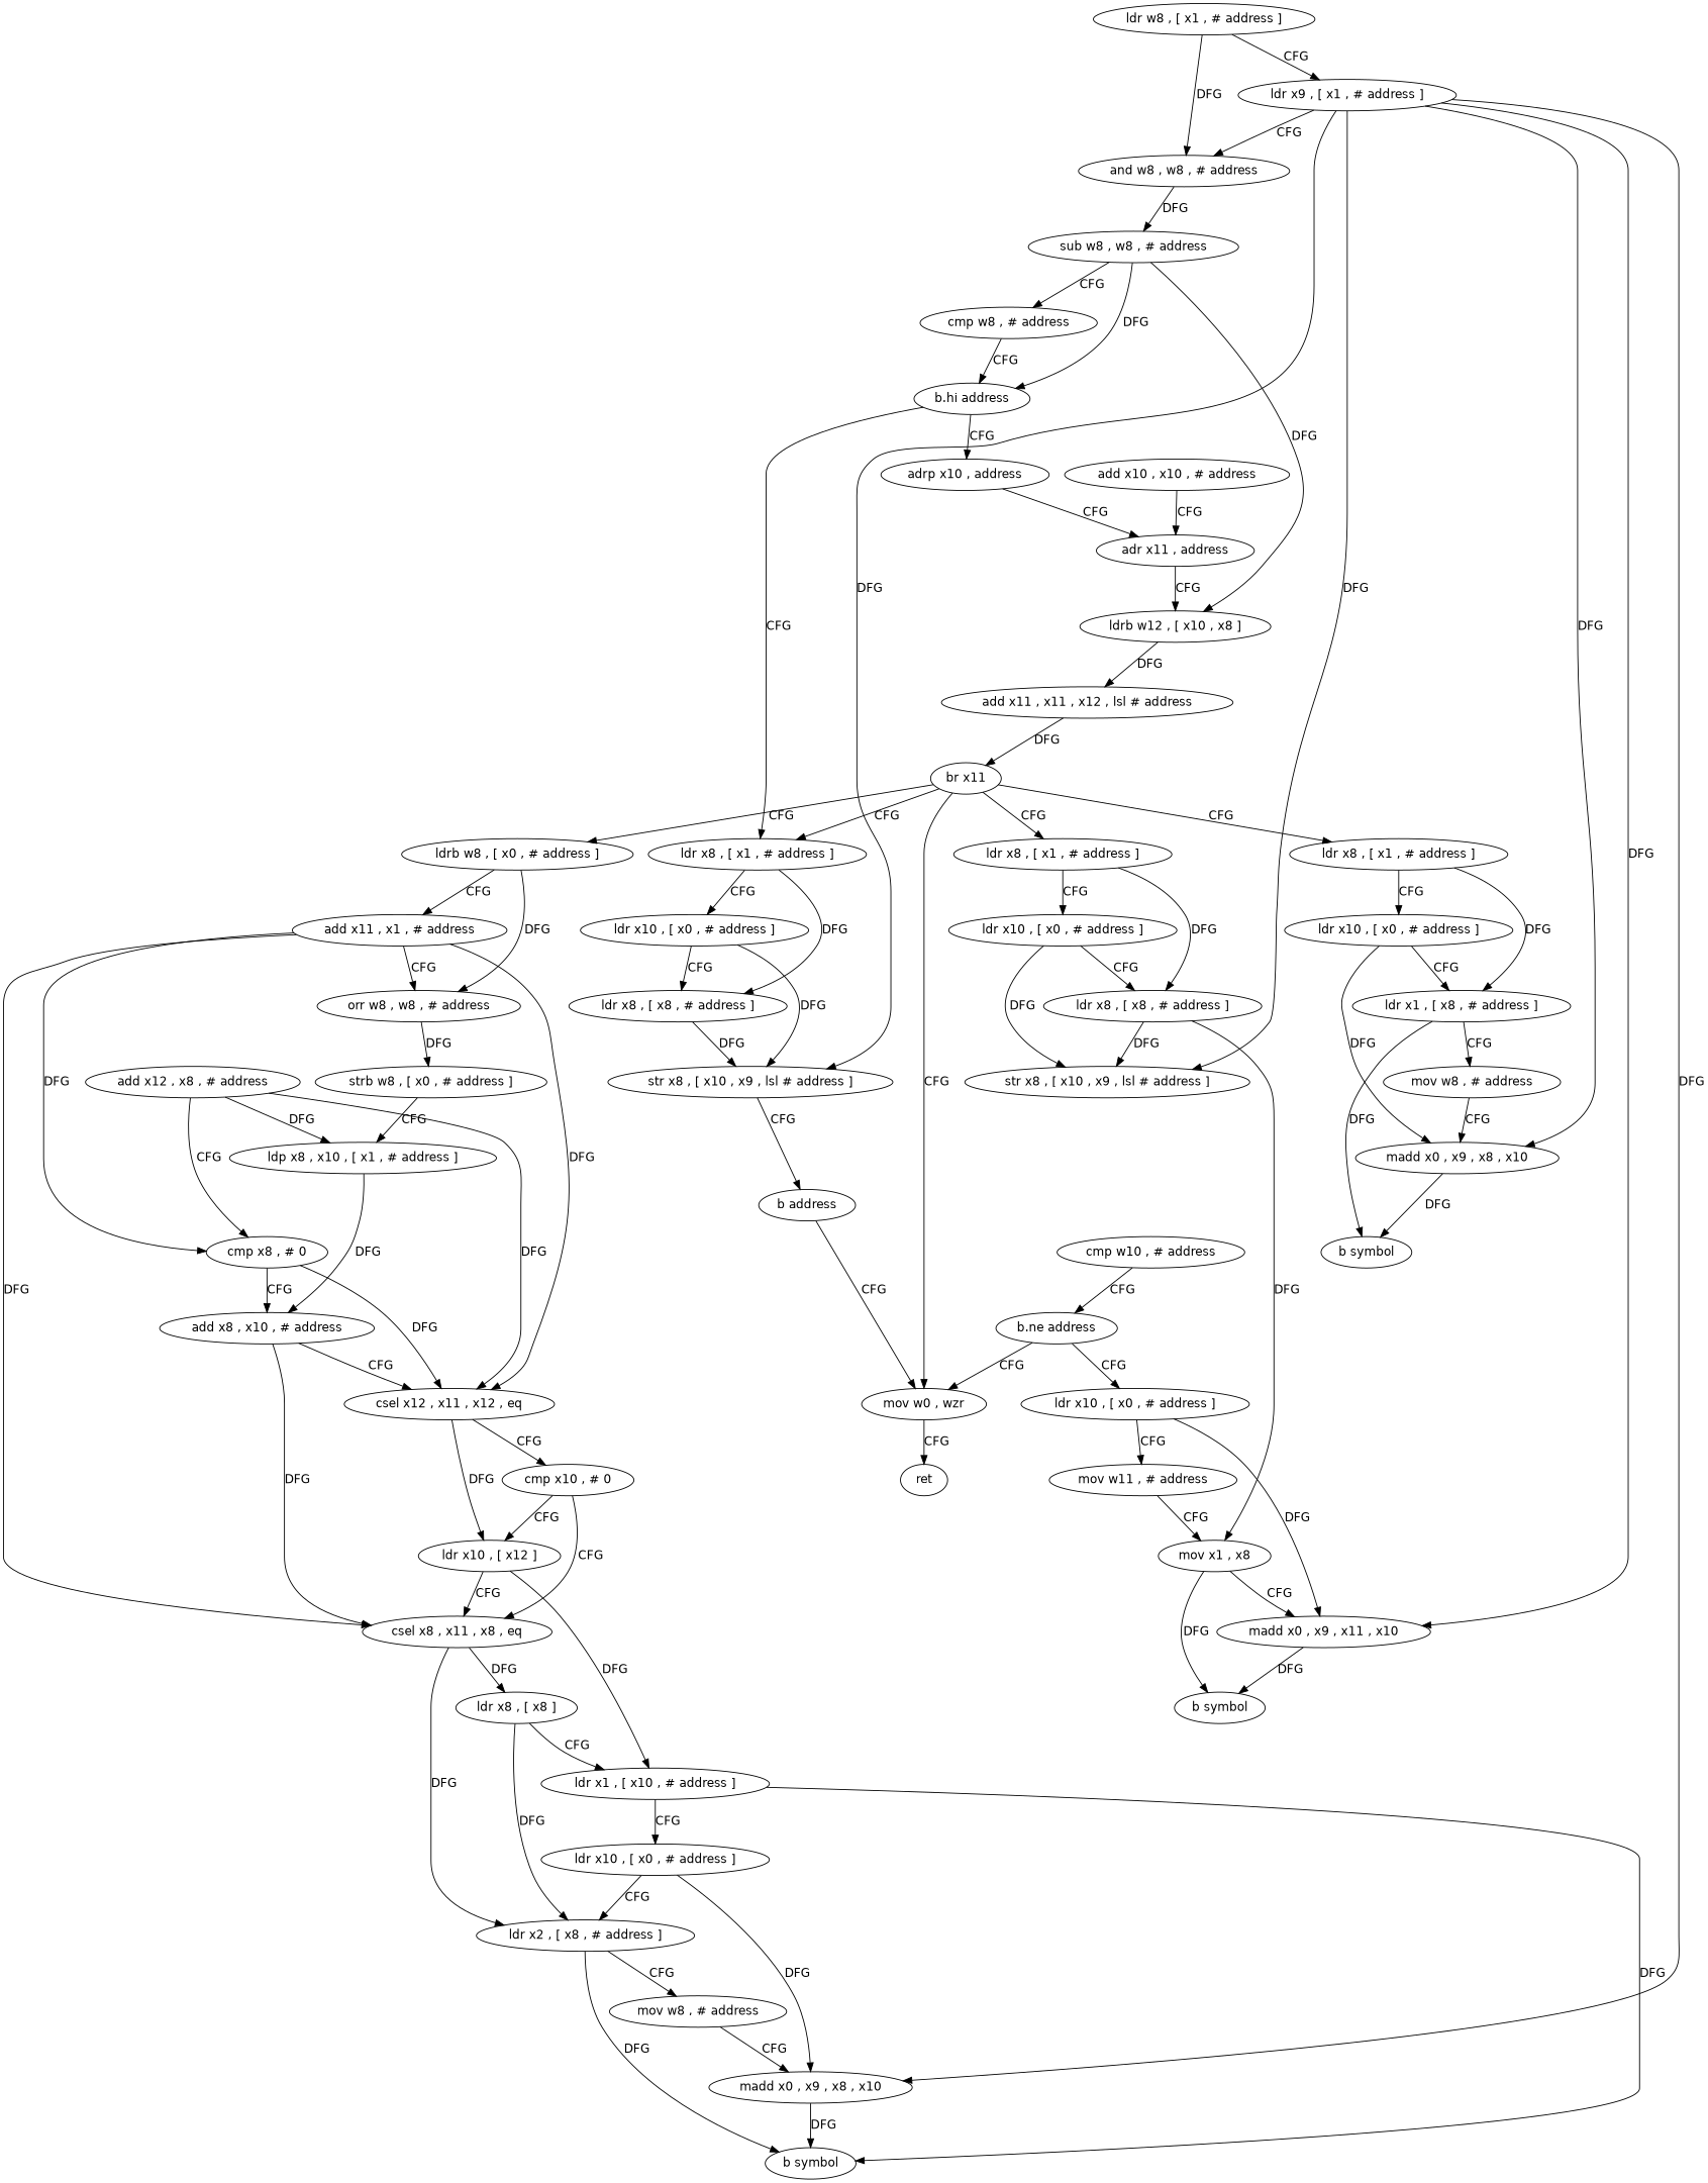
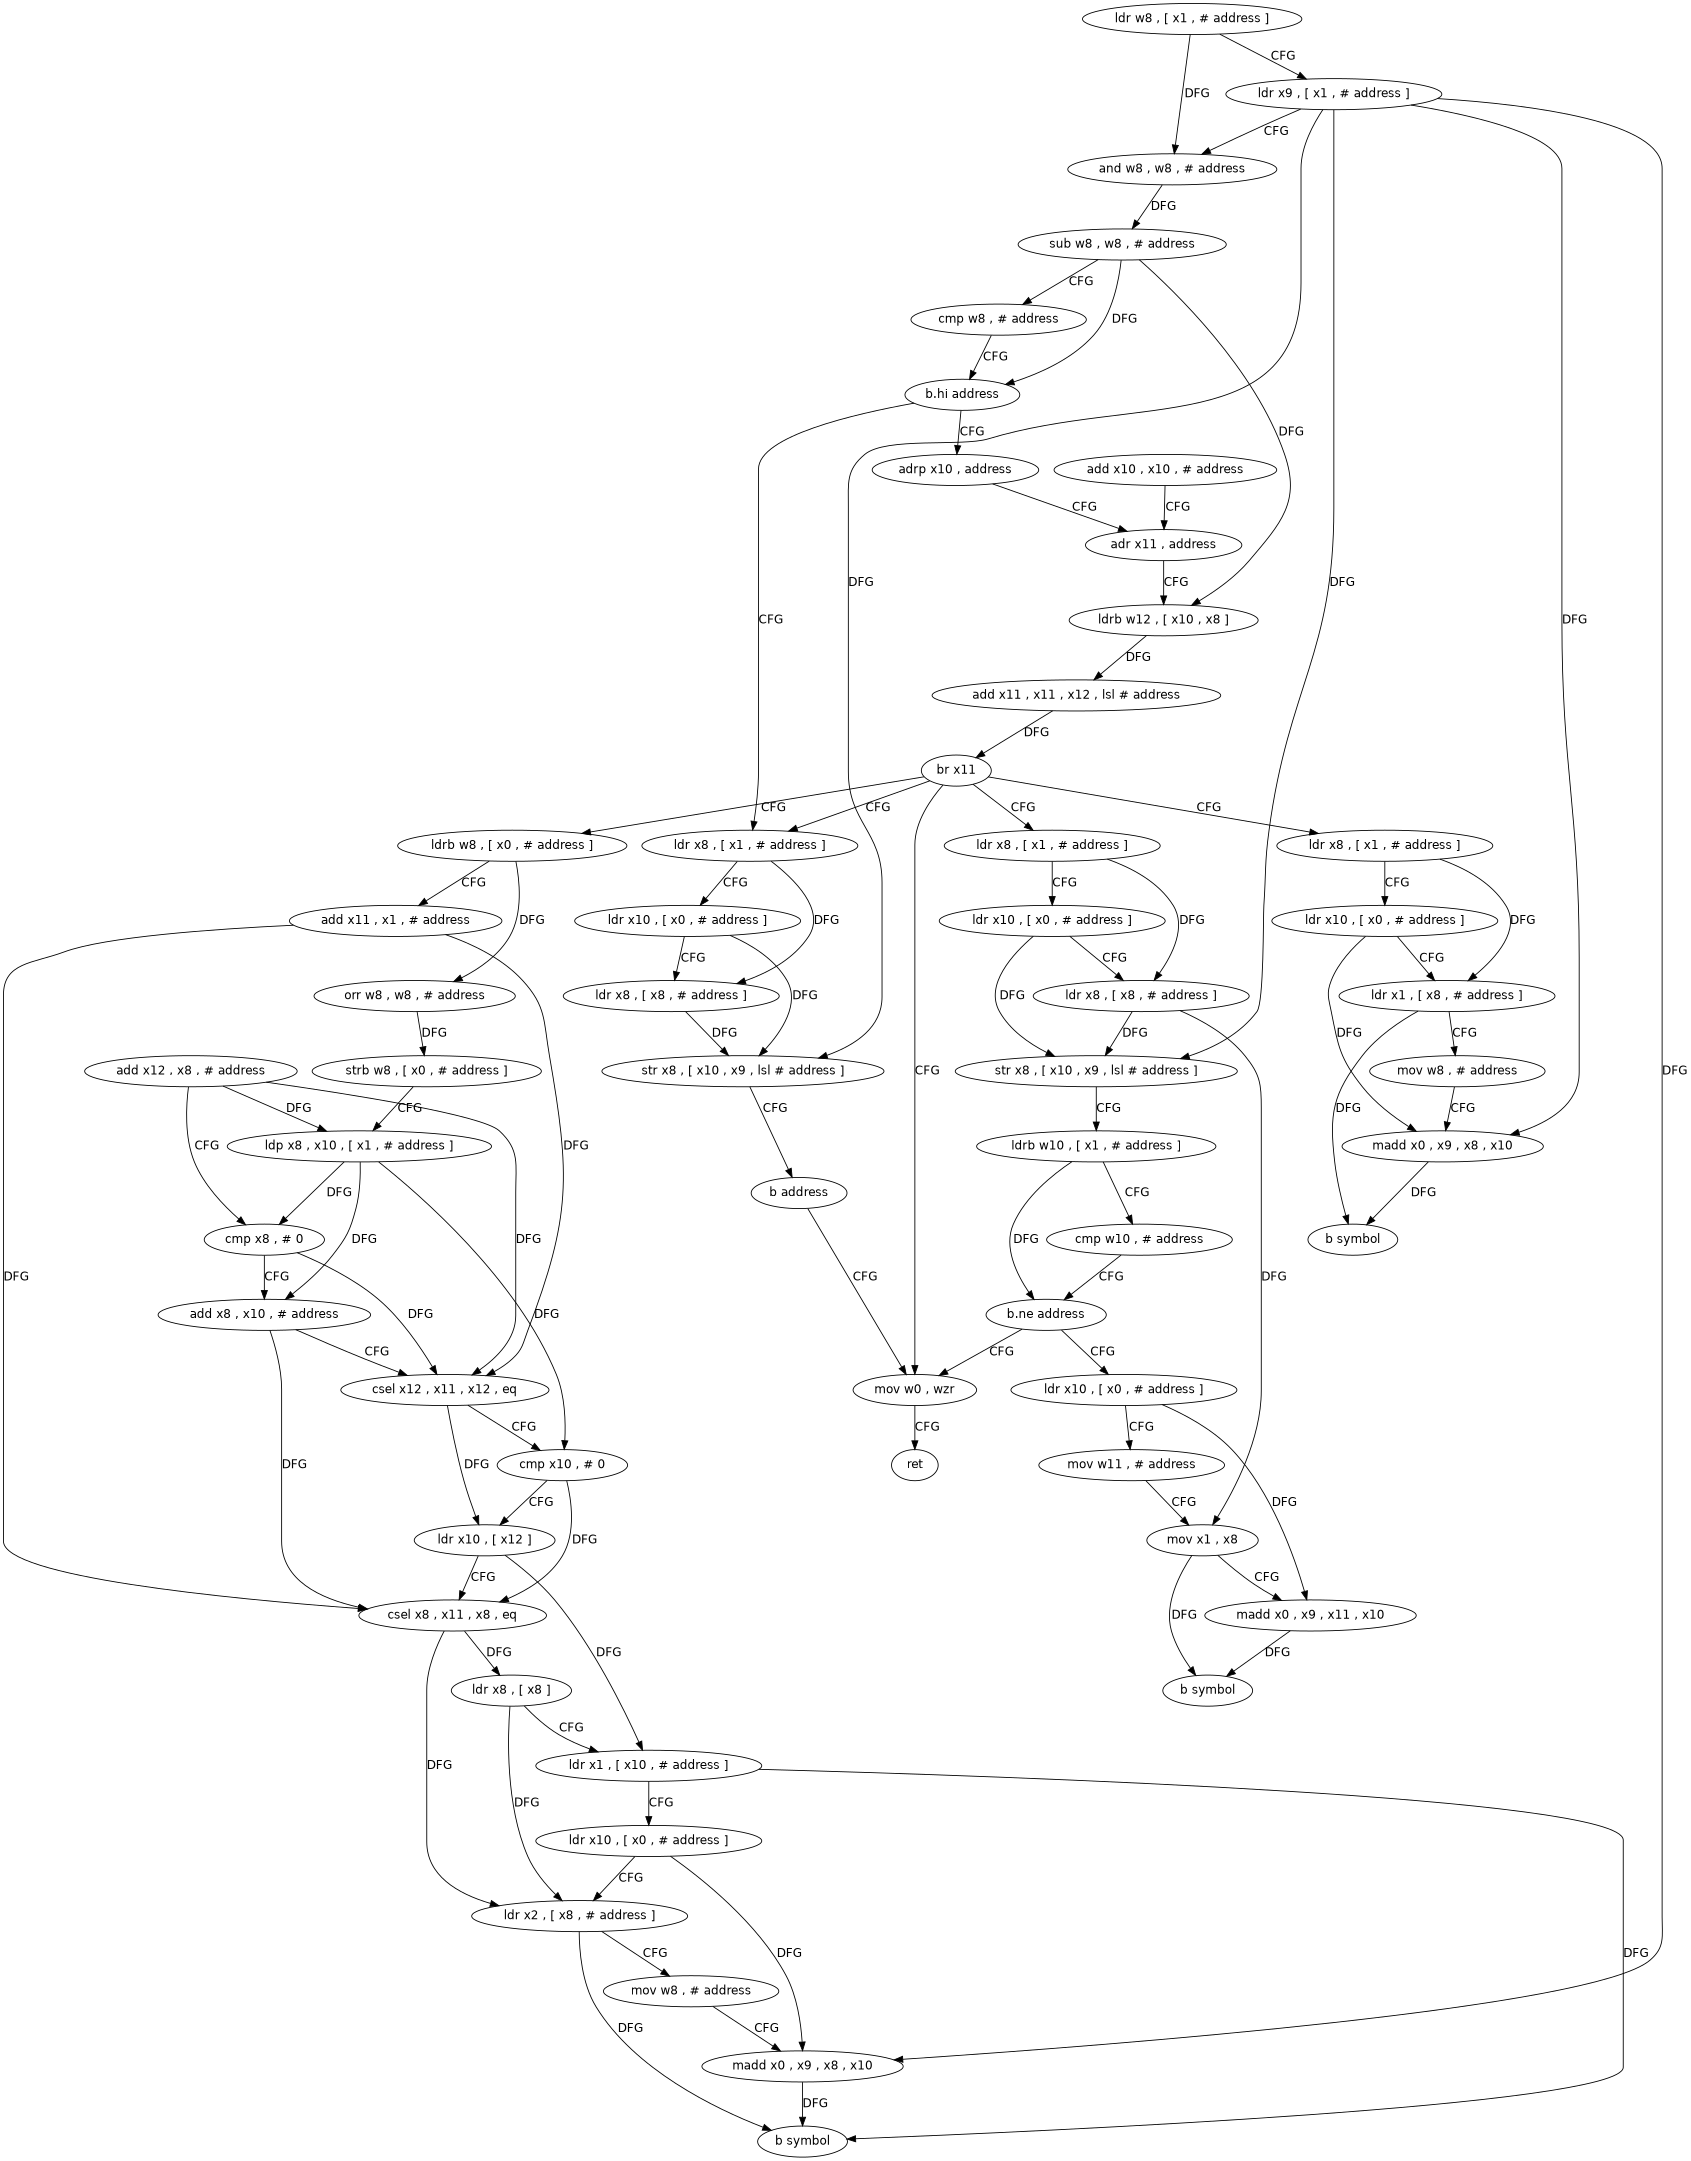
  digraph {
    fontname="DejaVu Sans"
    node [fontname="DejaVu Sans"]
    edge [fontname="DejaVu Sans"]
    n1 [label="ldr w8 , [ x1 , # address ]"]
    n2 [label="ldr x9 , [ x1 , # address ]"]
    n3 [label="and w8 , w8 , # address"]
    n4 [label="str x8 , [ x10 , x9 , lsl # address ]"]
    n5 [label="madd x0 , x9 , x8 , x10"]
    n6 [label="madd x0 , x9 , x8 , x10"]
    n7 [label="str x8 , [ x10 , x9 , lsl # address ]"]
    n8 [label="madd x0 , x9 , x11 , x10"]
    n9 [label="sub w8 , w8 , # address"]
    n10 [label="b address"]
    n11 [label="b symbol"]
    n12 [label="b symbol"]
+   n13 [label="ldrb w10 , [ x1 , # address ]"]
    n14 [label="b symbol"]
    n15 [label="cmp w8 , # address"]
    n16 [label="b.hi address"]
    n17 [label="ldrb w12 , [ x10 , x8 ]"]
    n18 [label="ldr x8 , [ x1 , # address ]"]
    n19 [label="adrp x10 , address"]
    n20 [label="add x11 , x11 , x12 , lsl # address"]
    n21 [label="ldr x10 , [ x0 , # address ]"]
    n22 [label="ldr x8 , [ x8 , # address ]"]
    n23 [label="adr x11 , address"]
    n24 [label="add x10 , x10 , # address"]
    n25 [label="mov w0 , wzr"]
    n26 [label=ret]
    n27 [label="br x11"]
    n28 [label="ldr x8 , [ x1 , # address ]"]
    n29 [label="ldrb w8 , [ x0 , # address ]"]
    n30 [label="ldr x8 , [ x1 , # address ]"]
    n31 [label="ldr x10 , [ x0 , # address ]"]
    n32 [label="ldr x1 , [ x8 , # address ]"]
    n33 [label="add x11 , x1 , # address"]
    n34 [label="orr w8 , w8 , # address"]
    n35 [label="ldr x10 , [ x0 , # address ]"]
    n36 [label="ldr x8 , [ x8 , # address ]"]
    n37 [label="mov w8 , # address"]
    n38 [label="csel x12 , x11 , x12 , eq"]
    n39 [label="csel x8 , x11 , x8 , eq"]
    n40 [label="strb w8 , [ x0 , # address ]"]
    n41 [label="mov x1 , x8"]
    n42 [label="cmp x10 , # 0"]
    n43 [label="ldr x10 , [ x12 ]"]
    n44 [label="ldr x8 , [ x8 ]"]
    n45 [label="ldr x2 , [ x8 , # address ]"]
    n46 [label="ldp x8 , x10 , [ x1 , # address ]"]
    n47 [label="cmp x8 , # 0"]
    n48 [label="add x8 , x10 , # address"]
    n49 [label="add x12 , x8 , # address"]
    n50 [label="ldr x1 , [ x10 , # address ]"]
    n51 [label="ldr x10 , [ x0 , # address ]"]
    n52 [label="mov w8 , # address"]
    n53 [label="cmp w10 , # address"]
    n54 [label="b.ne address"]
    n55 [label="ldr x10 , [ x0 , # address ]"]
    n56 [label="mov w11 , # address"]
    n1 -> n2 [label=CFG]
    n1 -> n3 [label=DFG]
    n2 -> n3 [label=CFG]
    n2 -> n4 [label=DFG]
    n2 -> n5 [label=DFG]
    n2 -> n6 [label=DFG]
    n2 -> n7 [label=DFG]
-   n2 -> n8 [label=DFG]
    n3 -> n9 [label=DFG]
    n4 -> n10 [label=CFG]
    n5 -> n11 [label=DFG]
    n6 -> n12 [label=DFG]
+   n7 -> n13 [label=CFG]
    n8 -> n14 [label=DFG]
    n9 -> n15 [label=CFG]
    n9 -> n16 [label=DFG]
    n9 -> n17 [label=DFG]
    n10 -> n25 [label=CFG]
+   n13 -> n53 [label=CFG]
+   n13 -> n54 [label=DFG]
    n15 -> n16 [label=CFG]
    n16 -> n18 [label=CFG]
    n16 -> n19 [label=CFG]
    n17 -> n20 [label=DFG]
    n18 -> n21 [label=CFG]
    n18 -> n22 [label=DFG]
    n19 -> n23 [label=CFG]
    n20 -> n27 [label=DFG]
    n21 -> n4 [label=DFG]
    n21 -> n22 [label=CFG]
    n22 -> n4 [label=DFG]
    n23 -> n17 [label=CFG]
    n24 -> n23 [label=CFG]
    n25 -> n26 [label=CFG]
    n27 -> n18 [label=CFG]
    n27 -> n25 [label=CFG]
    n27 -> n28 [label=CFG]
    n27 -> n29 [label=CFG]
    n27 -> n30 [label=CFG]
    n28 -> n31 [label=CFG]
    n28 -> n32 [label=DFG]
    n29 -> n33 [label=CFG]
    n29 -> n34 [label=DFG]
    n30 -> n35 [label=CFG]
    n30 -> n36 [label=DFG]
    n31 -> n5 [label=DFG]
    n31 -> n32 [label=CFG]
    n32 -> n11 [label=DFG]
    n32 -> n37 [label=CFG]
-   n33 -> n34 [label=CFG]
    n33 -> n38 [label=DFG]
    n33 -> n39 [label=DFG]
    n34 -> n40 [label=DFG]
    n35 -> n7 [label=DFG]
    n35 -> n36 [label=CFG]
    n36 -> n7 [label=DFG]
    n36 -> n41 [label=DFG]
    n37 -> n5 [label=CFG]
    n38 -> n42 [label=CFG]
    n38 -> n43 [label=DFG]
    n39 -> n44 [label=DFG]
    n39 -> n45 [label=DFG]
    n40 -> n46 [label=CFG]
    n41 -> n8 [label=CFG]
    n41 -> n14 [label=DFG]
-   n42 -> n39 [label=CFG]
+   n42 -> n39 [label=DFG]
    n42 -> n43 [label=CFG]
    n43 -> n39 [label=CFG]
    n43 -> n50 [label=DFG]
    n44 -> n45 [label=DFG]
    n44 -> n50 [label=CFG]
    n45 -> n12 [label=DFG]
    n45 -> n52 [label=CFG]
-   n33 -> n47 [label=DFG]
+   n46 -> n42 [label=DFG]
+   n46 -> n47 [label=DFG]
    n46 -> n48 [label=DFG]
    n47 -> n38 [label=DFG]
    n47 -> n48 [label=CFG]
    n48 -> n38 [label=CFG]
    n48 -> n39 [label=DFG]
    n49 -> n38 [label=DFG]
    n49 -> n46 [label=DFG]
    n49 -> n47 [label=CFG]
    n50 -> n12 [label=DFG]
    n50 -> n51 [label=CFG]
    n51 -> n6 [label=DFG]
    n51 -> n45 [label=CFG]
    n52 -> n6 [label=CFG]
    n53 -> n54 [label=CFG]
    n54 -> n25 [label=CFG]
    n54 -> n55 [label=CFG]
    n55 -> n8 [label=DFG]
    n55 -> n56 [label=CFG]
    n56 -> n41 [label=CFG]
  }
